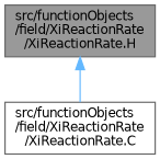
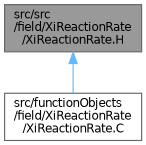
  digraph {
    fontname="DejaVu Sans"
    node [fontname="DejaVu Sans" fontsize=10 shape=box style=filled]
-   n1 [color=gray40 fillcolor=grey60 fontcolor=black height=0.2 label="src/functionObjects\l/field/XiReactionRate\l/XiReactionRate.H" width=0.4]
+   n1 [color=gray40 fillcolor=grey60 fontcolor=black height=0.2 label="src/src\l/field/XiReactionRate\l/XiReactionRate.H" width=0.4]
    n2 [color=grey40 fillcolor=white height=0.2 label="src/functionObjects\l/field/XiReactionRate\l/XiReactionRate.C" width=0.4]
    n1 -> n2 [color=steelblue1 dir=back fontname="DejaVu Sans" fontsize=10 labelfontname=Helvetica labelfontsize=10 style=solid]
  }
